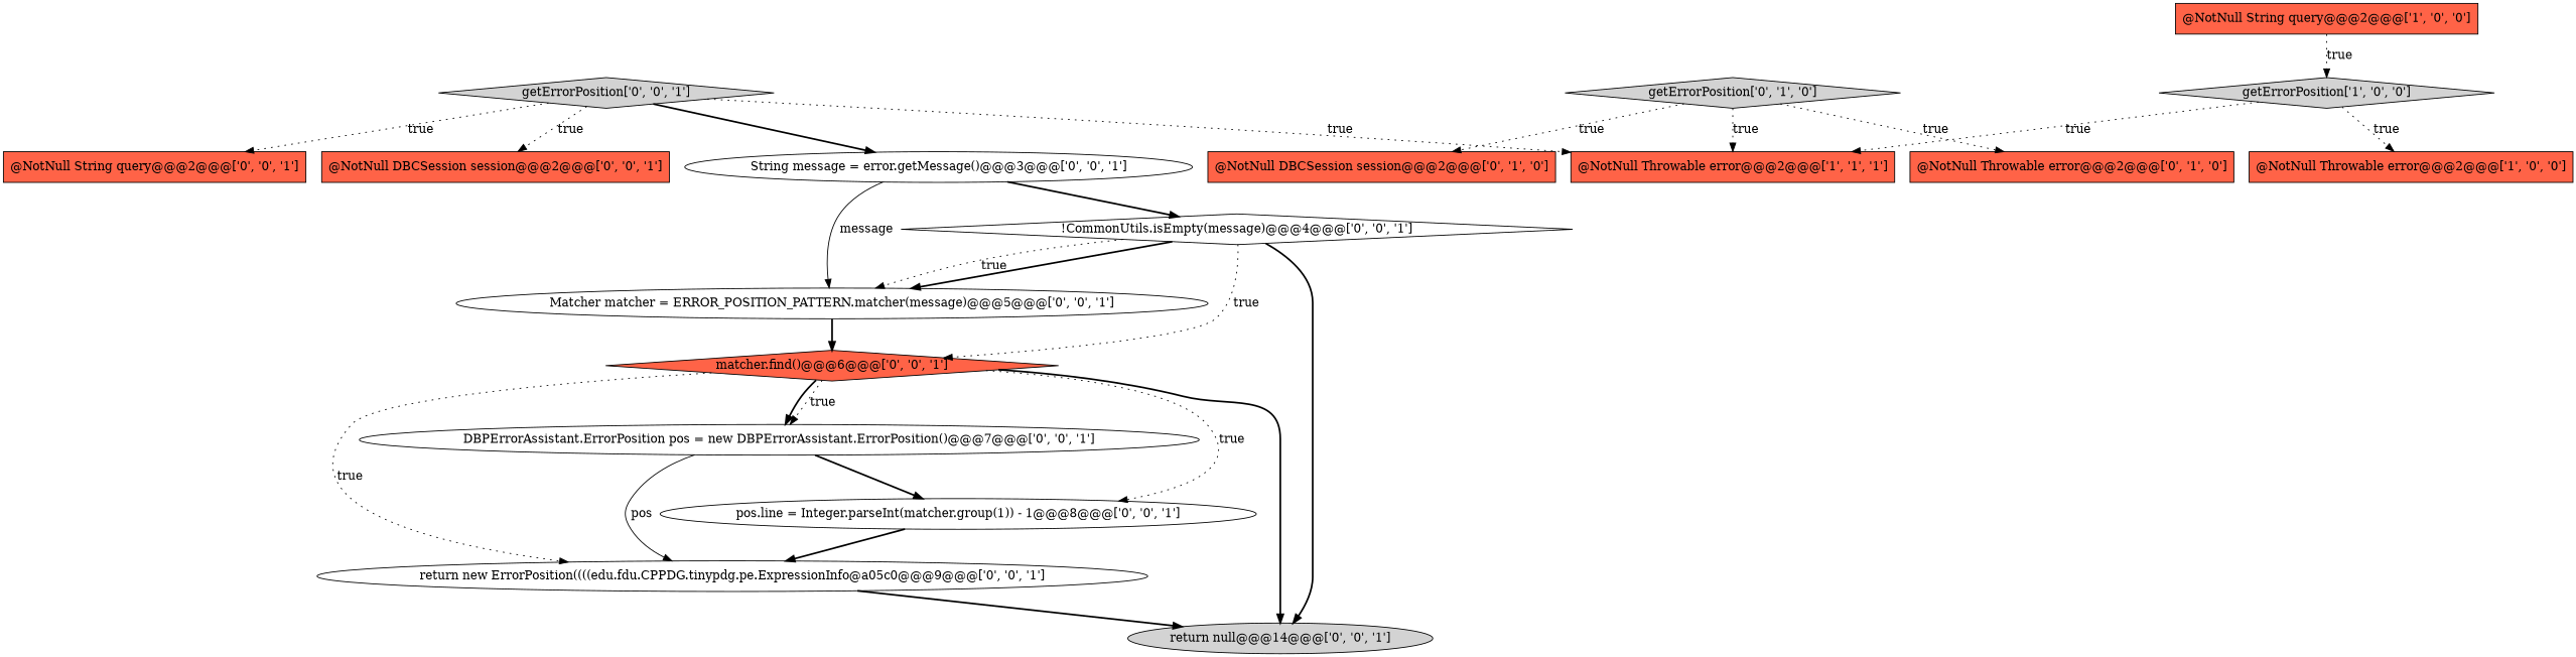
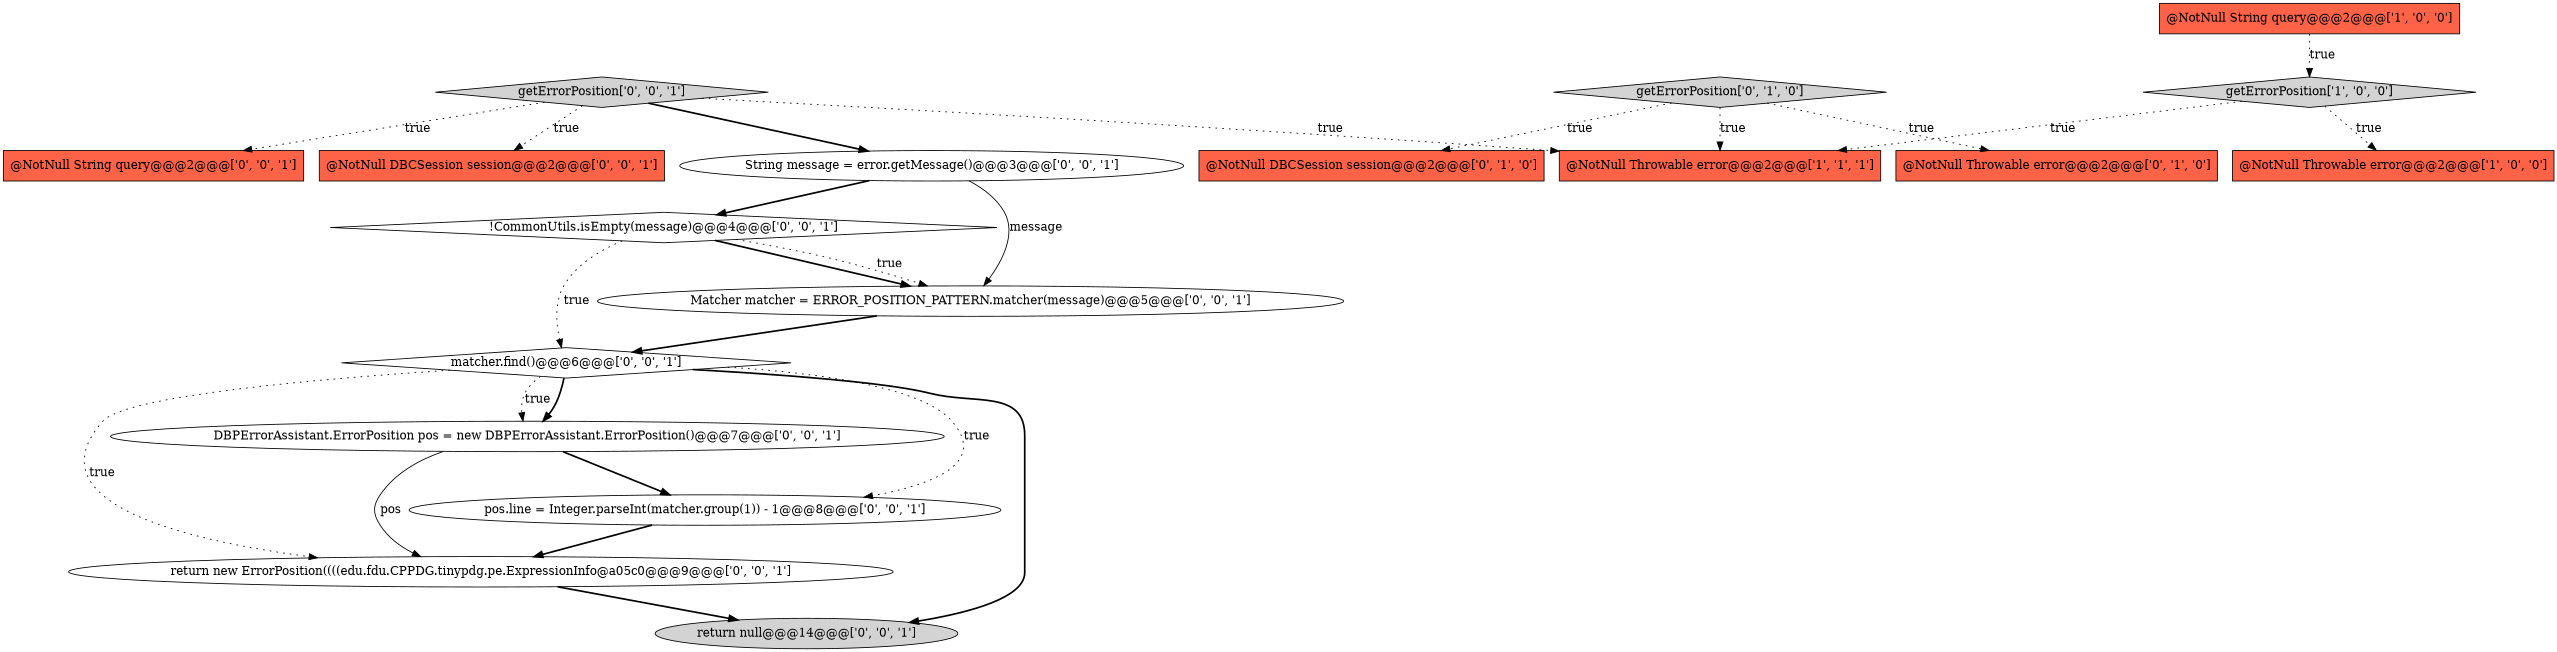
  digraph {
    node [fillcolor=tomato shape=box style=filled]
    edge [style=dotted]
    n1 [label="@NotNull String query@@@2@@@['0', '0', '1']"]
    n2 [fillcolor=lightgray label="getErrorPosition['0', '0', '1']" shape=diamond]
    n3 [label="@NotNull DBCSession session@@@2@@@['0', '0', '1']"]
    n4 [fillcolor=white label="String message = error.getMessage()@@@3@@@['0', '0', '1']" shape=ellipse]
    n5 [label="@NotNull Throwable error@@@2@@@['1', '1', '1']"]
    n6 [fillcolor=white label="Matcher matcher = ERROR_POSITION_PATTERN.matcher(message)@@@5@@@['0', '0', '1']" shape=ellipse]
    n7 [fillcolor=white label="!CommonUtils.isEmpty(message)@@@4@@@['0', '0', '1']" shape=diamond]
    n8 [fillcolor=white label="DBPErrorAssistant.ErrorPosition pos = new DBPErrorAssistant.ErrorPosition()@@@7@@@['0', '0', '1']" shape=ellipse]
    n9 [fillcolor=white label="pos.line = Integer.parseInt(matcher.group(1)) - 1@@@8@@@['0', '0', '1']" shape=ellipse]
    n10 [fillcolor=white label="return new ErrorPosition((((edu.fdu.CPPDG.tinypdg.pe.ExpressionInfo@a05c0@@@9@@@['0', '0', '1']" shape=ellipse]
    n11 [fillcolor=lightgray label="return null@@@14@@@['0', '0', '1']" shape=ellipse]
    n12 [label="@NotNull Throwable error@@@2@@@['0', '1', '0']"]
    n13 [label="@NotNull Throwable error@@@2@@@['1', '0', '0']"]
    n14 [fillcolor=lightgray label="getErrorPosition['0', '1', '0']" shape=diamond]
    n15 [label="@NotNull DBCSession session@@@2@@@['0', '1', '0']"]
    n16 [label="@NotNull String query@@@2@@@['1', '0', '0']"]
    n17 [fillcolor=lightgray label="getErrorPosition['1', '0', '0']" shape=diamond]
-   n18 [label="matcher.find()@@@6@@@['0', '0', '1']" shape=diamond]
+   n18 [fillcolor=white label="matcher.find()@@@6@@@['0', '0', '1']" shape=diamond]
    n2 -> n1 [label=true]
    n2 -> n3 [label=true]
    n2 -> n4 [style=bold]
    n2 -> n5 [label=true]
    n4 -> n6 [label=message style=solid]
    n4 -> n7 [style=bold]
    n6 -> n18 [style=bold]
    n7 -> n6 [style=bold]
    n7 -> n6 [label=true]
-   n7 -> n11 [style=bold]
    n7 -> n18 [label=true]
    n8 -> n9 [style=bold]
    n8 -> n10 [label=pos style=solid]
    n9 -> n10 [style=bold]
    n10 -> n11 [style=bold]
    n14 -> n5 [label=true]
    n14 -> n12 [label=true]
    n14 -> n15 [label=true]
    n16 -> n17 [label=true]
    n17 -> n5 [label=true]
    n17 -> n13 [label=true]
    n18 -> n8 [style=bold]
    n18 -> n8 [label=true]
    n18 -> n9 [label=true]
    n18 -> n10 [label=true]
    n18 -> n11 [style=bold]
  }
